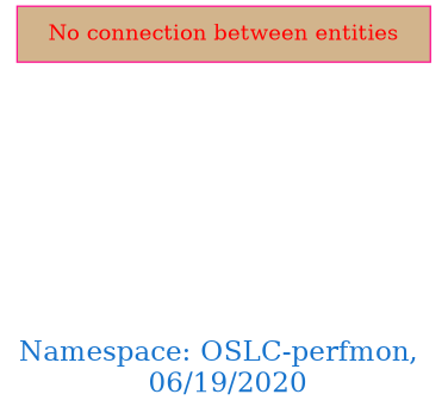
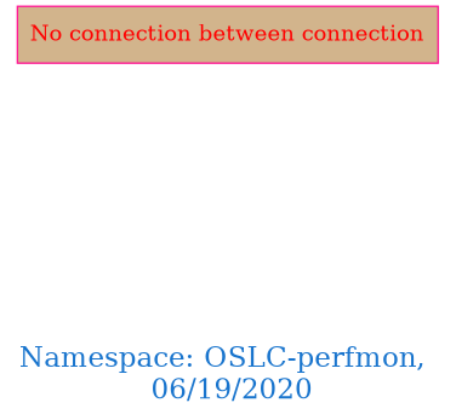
  digraph {
    fontcolor=dodgerblue3
    fontsize=18
    label="\n\n\nNamespace: OSLC-perfmon, \n 06/19/2020"
    rankdir=LR
-   "No connection between entities" [color=deeppink fontcolor=red shape=polygon style=filled fillcolor=tan]
+   "No connection between entities" [color=deeppink fontcolor=red shape=polygon style=filled fillcolor=tan label="No connection between connection"]
  }
